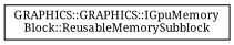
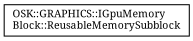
  digraph {
    rankdir=LR
    fontname="Noto Serif"
-   n1 [color=black fillcolor=white fontname="Noto Serif" fontsize=10 height=0.2 label="GRAPHICS::GRAPHICS::IGpuMemory\lBlock::ReusableMemorySubblock" shape=record style=filled width=0.4]
+   n1 [color=black fillcolor=white fontname="Noto Serif" fontsize=10 height=0.2 label="OSK::GRAPHICS::IGpuMemory\lBlock::ReusableMemorySubblock" shape=record style=filled width=0.4]
  }
